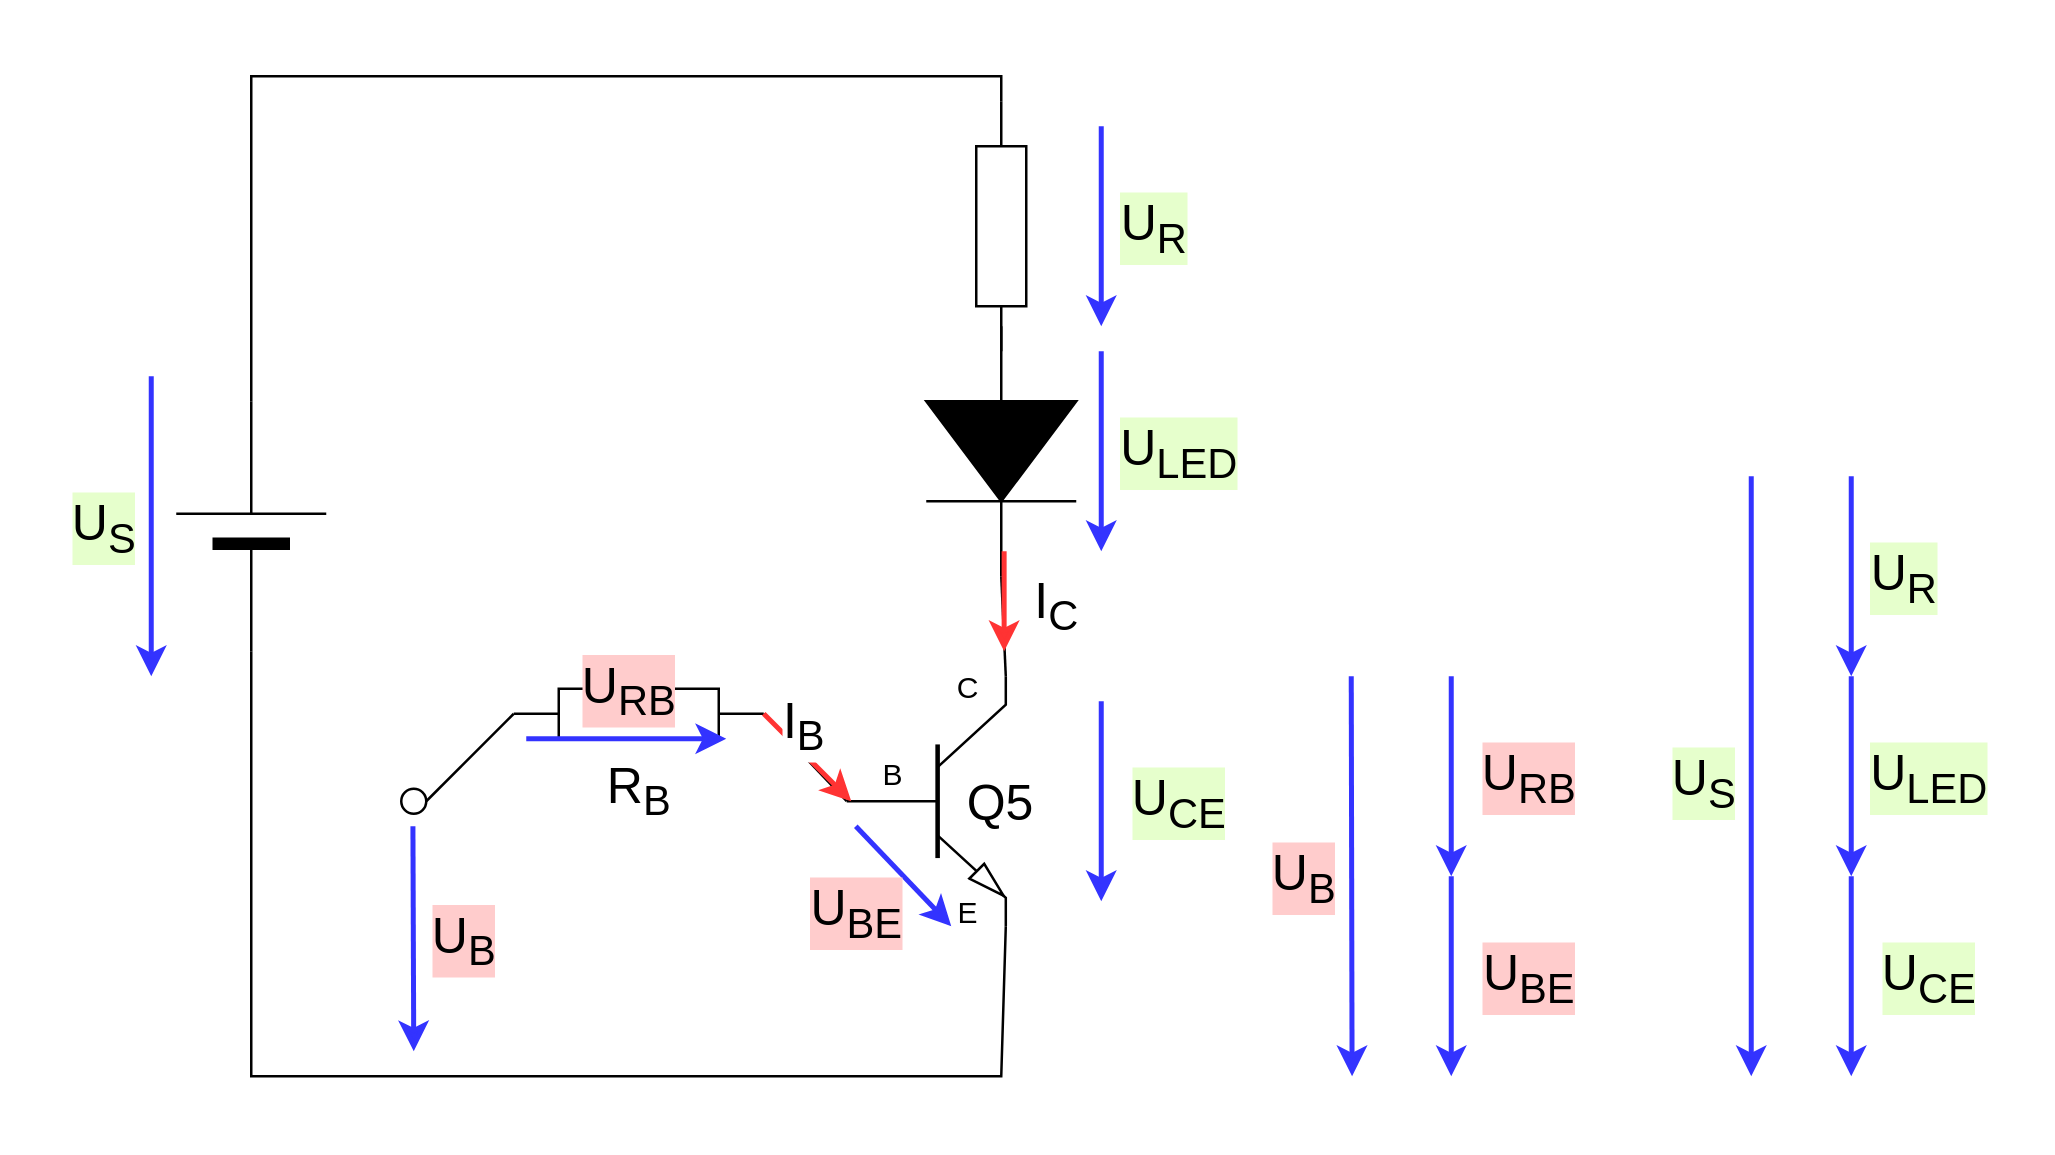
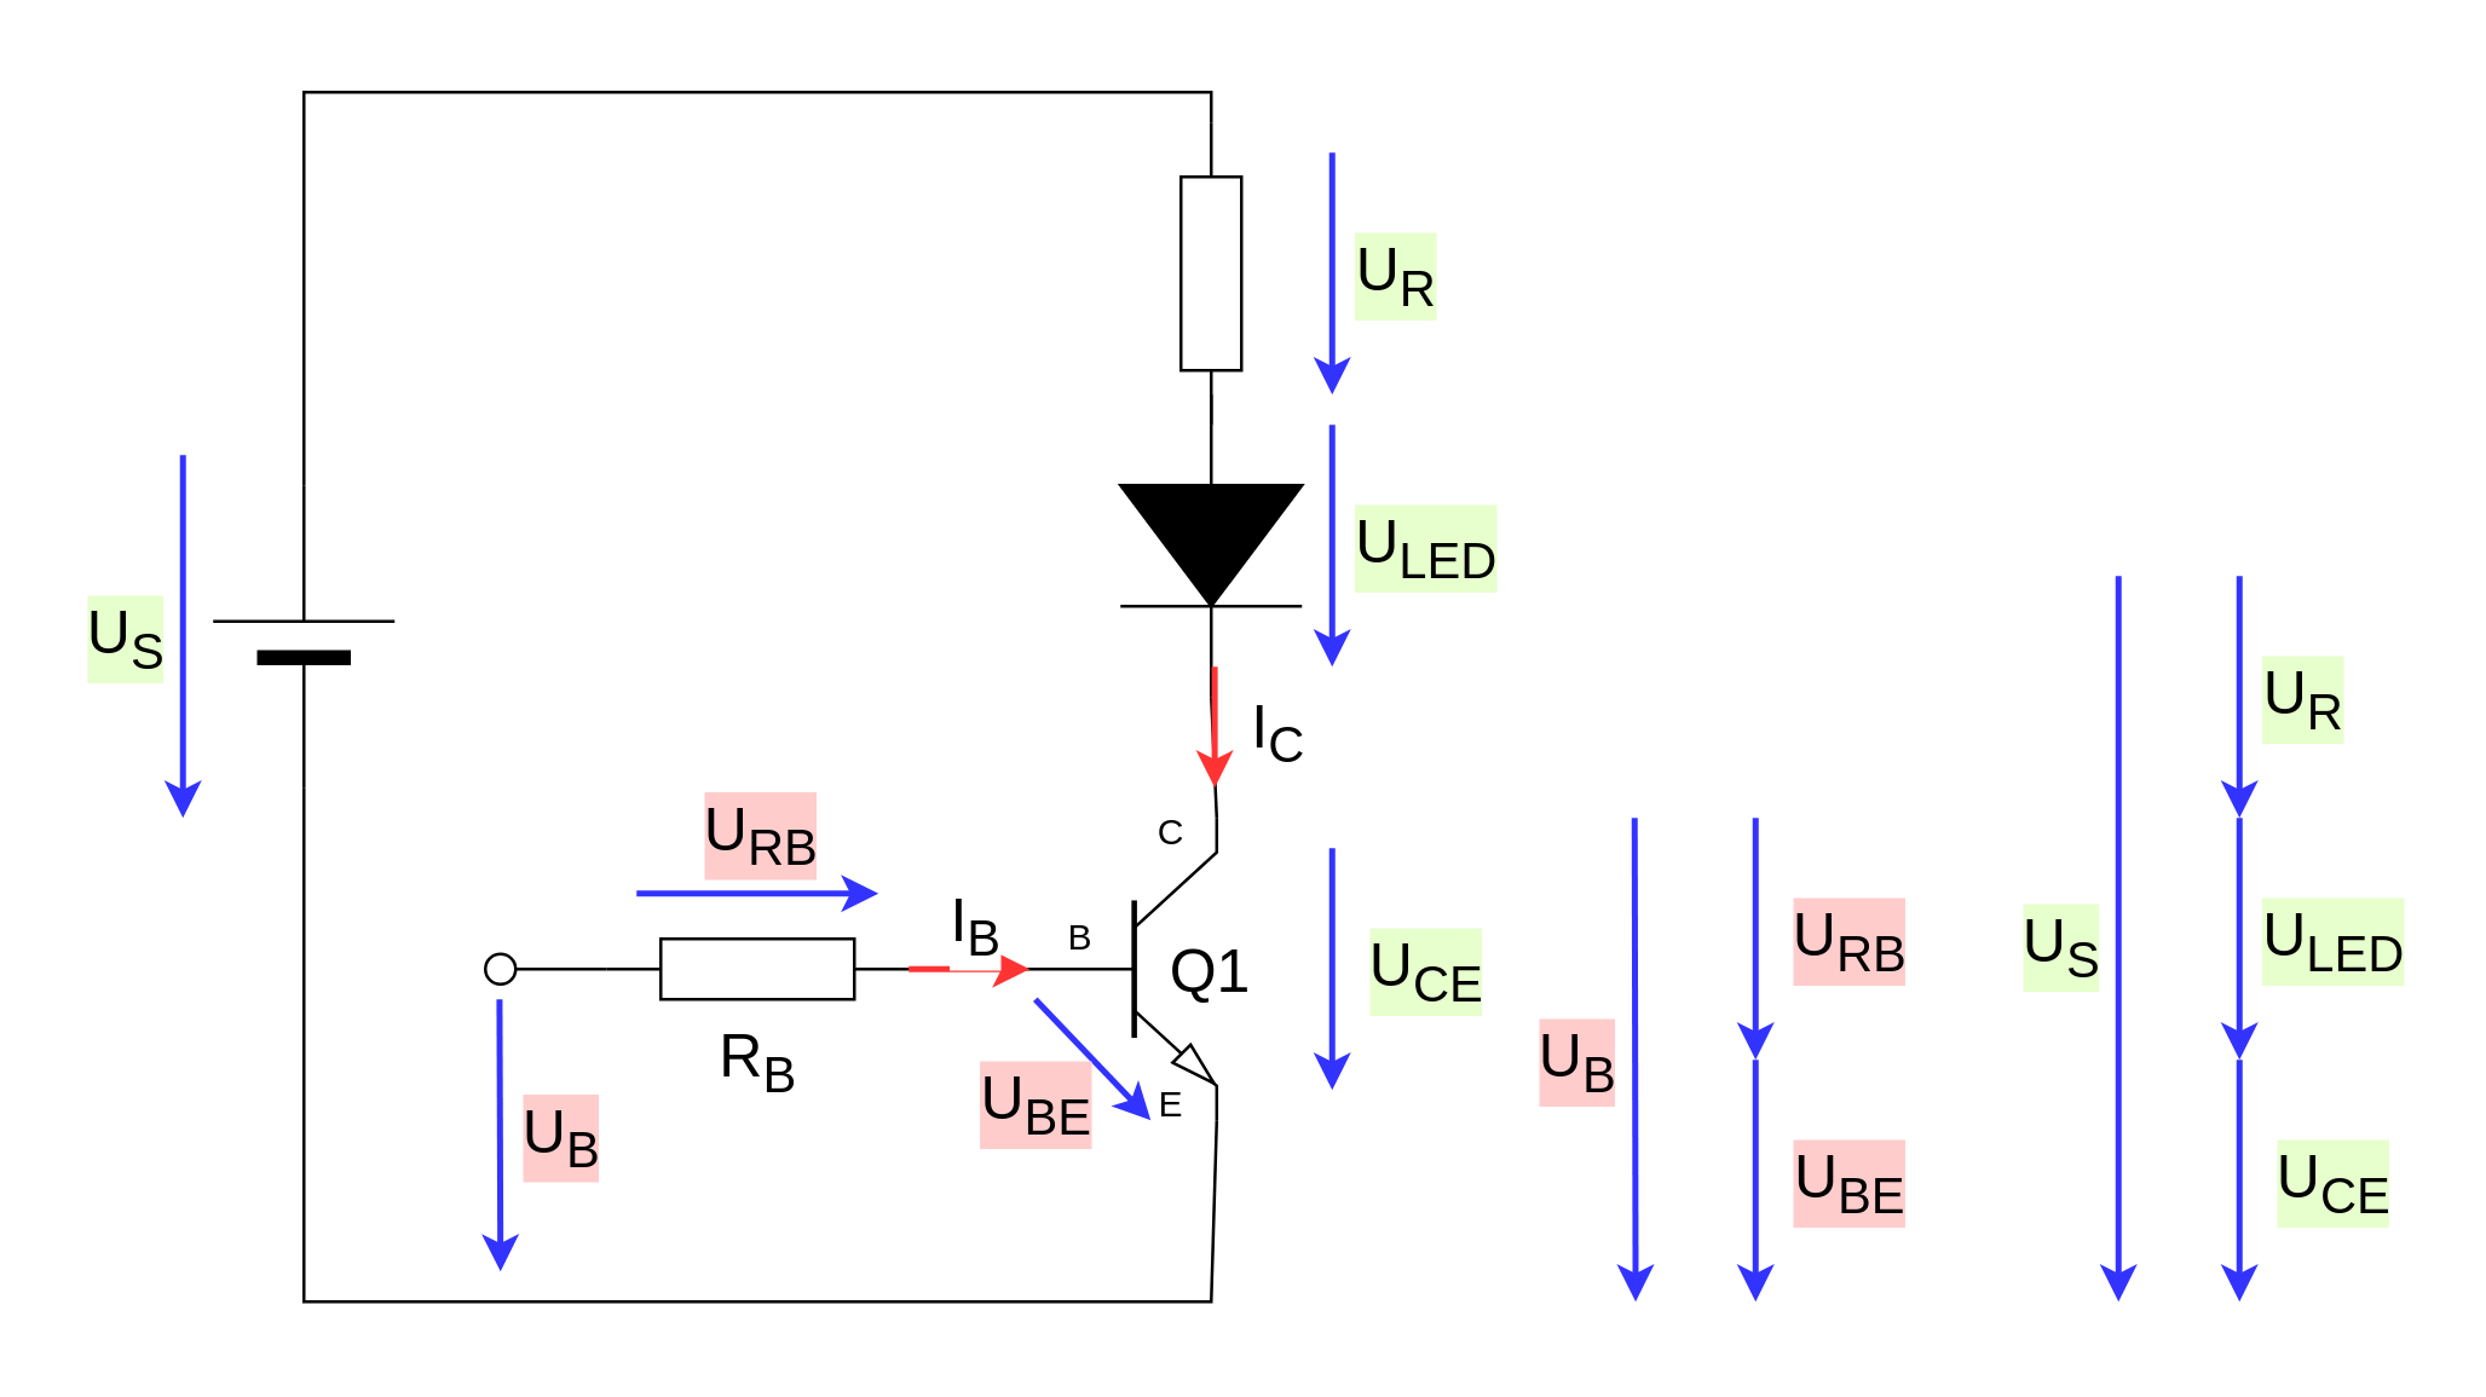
  <mxCell id="0" />
  <mxCell id="1" parent="0" />
  <mxCell id="2" value="" style="rounded=0;whiteSpace=wrap;html=1;strokeColor=none;" vertex="1" parent="1"><mxGeometry x="20" y="20" width="780" height="420" as="geometry" /></mxCell>
  <mxCell id="3" value="" style="verticalLabelPosition=bottom;shadow=0;dashed=0;align=center;html=1;verticalAlign=top;shape=mxgraph.electrical.transistors.npn_transistor_5;" vertex="1" parent="1"><mxGeometry x="330" y="270" width="80" height="100" as="geometry" /></mxCell>
- <mxCell id="4" value="&lt;font style=&quot;font-size: 20px;&quot;&gt;R&lt;sub&gt;B&lt;/sub&gt;&lt;/font&gt;" style="pointerEvents=1;verticalLabelPosition=bottom;shadow=0;dashed=0;align=center;html=1;verticalAlign=top;shape=mxgraph.electrical.resistors.resistor_1;" vertex="1" parent="1"><mxGeometry x="205" y="275" width="100" height="20" as="geometry" /></mxCell>
+ <mxCell id="4" value="&lt;font style=&quot;font-size: 20px;&quot;&gt;R&lt;sub&gt;B&lt;/sub&gt;&lt;/font&gt;" style="pointerEvents=1;verticalLabelPosition=bottom;shadow=0;dashed=0;align=center;html=1;verticalAlign=top;shape=mxgraph.electrical.resistors.resistor_1;" vertex="1" parent="1"><mxGeometry x="200" y="310" width="100" height="20" as="geometry" /></mxCell>
  <mxCell id="5" value="" style="pointerEvents=1;fillColor=strokeColor;verticalLabelPosition=bottom;shadow=0;dashed=0;align=center;html=1;verticalAlign=top;shape=mxgraph.electrical.diodes.diode;rotation=90;" vertex="1" parent="1"><mxGeometry x="350" y="150" width="100" height="60" as="geometry" /></mxCell>
  <mxCell id="6" value="" style="endArrow=none;html=1;rounded=0;entryX=1;entryY=0.5;entryDx=0;entryDy=0;entryPerimeter=0;exitX=1;exitY=0;exitDx=0;exitDy=0;exitPerimeter=0;" edge="1" parent="1" source="3" target="5"><mxGeometry width="50" height="50" relative="1" as="geometry"><mxPoint x="340" y="290" as="sourcePoint" /><mxPoint x="390" y="240" as="targetPoint" /></mxGeometry></mxCell>
  <mxCell id="7" value="" style="pointerEvents=1;verticalLabelPosition=bottom;shadow=0;dashed=0;align=center;html=1;verticalAlign=top;shape=mxgraph.electrical.resistors.resistor_1;rotation=90;" vertex="1" parent="1"><mxGeometry x="350" y="80" width="100" height="20" as="geometry" /></mxCell>
  <mxCell id="8" value="" style="endArrow=none;html=1;rounded=0;entryX=0;entryY=0.5;entryDx=0;entryDy=0;entryPerimeter=0;exitX=1;exitY=0.5;exitDx=0;exitDy=0;exitPerimeter=0;" edge="1" parent="1" source="10" target="7"><mxGeometry width="50" height="50" relative="1" as="geometry"><mxPoint x="340" y="30" as="sourcePoint" /><mxPoint x="230" y="120" as="targetPoint" /><Array as="points"><mxPoint x="100" y="30" /><mxPoint x="400" y="30" /></Array></mxGeometry></mxCell>
  <mxCell id="9" value="" style="ellipse;whiteSpace=wrap;html=1;aspect=fixed;" vertex="1" parent="1"><mxGeometry x="160" y="315" width="10" height="10" as="geometry" /></mxCell>
  <mxCell id="10" value="" style="verticalLabelPosition=bottom;shadow=0;dashed=0;align=center;fillColor=strokeColor;html=1;verticalAlign=top;strokeWidth=1;shape=mxgraph.electrical.miscellaneous.monocell_battery;rotation=-90;" vertex="1" parent="1"><mxGeometry x="50" y="180" width="100" height="60" as="geometry" /></mxCell>
  <mxCell id="11" value="" style="endArrow=none;html=1;rounded=0;exitX=1;exitY=0.5;exitDx=0;exitDy=0;entryX=0;entryY=0.5;entryDx=0;entryDy=0;entryPerimeter=0;" edge="1" parent="1" source="9" target="4"><mxGeometry width="50" height="50" relative="1" as="geometry"><mxPoint x="220" y="320" as="sourcePoint" /><mxPoint x="390" y="220" as="targetPoint" /></mxGeometry></mxCell>
  <mxCell id="12" value="" style="endArrow=none;html=1;rounded=0;entryX=1;entryY=1;entryDx=0;entryDy=0;entryPerimeter=0;exitX=0;exitY=0.5;exitDx=0;exitDy=0;exitPerimeter=0;" edge="1" parent="1" source="10" target="3"><mxGeometry width="50" height="50" relative="1" as="geometry"><mxPoint x="100" y="390" as="sourcePoint" /><mxPoint x="390" y="240" as="targetPoint" /><Array as="points"><mxPoint x="100" y="430" /><mxPoint x="400" y="430" /></Array></mxGeometry></mxCell>
  <mxCell id="13" value="" style="endArrow=classic;html=1;rounded=0;strokeColor=#3333FF;strokeWidth=2;" edge="1" parent="1"><mxGeometry width="50" height="50" relative="1" as="geometry"><mxPoint x="60" y="150" as="sourcePoint" /><mxPoint x="60" y="270" as="targetPoint" /></mxGeometry></mxCell>
  <mxCell id="14" value="&lt;font style=&quot;font-size: 20px;&quot;&gt;U&lt;sub&gt;S&lt;/sub&gt;&lt;/font&gt;" style="edgeLabel;html=1;align=center;verticalAlign=middle;resizable=0;points=[];labelBackgroundColor=#E6FFCC;" vertex="1" connectable="0" parent="13"><mxGeometry x="0.022" y="-2" relative="1" as="geometry"><mxPoint x="-18" y="-1" as="offset" /></mxGeometry></mxCell>
  <mxCell id="15" value="" style="endArrow=classic;html=1;rounded=0;strokeColor=#3333FF;strokeWidth=2;" edge="1" parent="1"><mxGeometry width="50" height="50" relative="1" as="geometry"><mxPoint x="440" y="50" as="sourcePoint" /><mxPoint x="440" y="130" as="targetPoint" /></mxGeometry></mxCell>
  <mxCell id="16" value="&lt;font style=&quot;font-size: 20px;&quot;&gt;U&lt;sub&gt;R&lt;/sub&gt;&lt;/font&gt;" style="edgeLabel;html=1;align=center;verticalAlign=middle;resizable=0;points=[];labelBackgroundColor=#E6FFCC;" vertex="1" connectable="0" parent="15"><mxGeometry x="0.022" y="-2" relative="1" as="geometry"><mxPoint x="22" y="-1" as="offset" /></mxGeometry></mxCell>
  <mxCell id="17" value="" style="endArrow=classic;html=1;rounded=0;strokeColor=#3333FF;strokeWidth=2;" edge="1" parent="1"><mxGeometry width="50" height="50" relative="1" as="geometry"><mxPoint x="440" y="140" as="sourcePoint" /><mxPoint x="440" y="220" as="targetPoint" /></mxGeometry></mxCell>
  <mxCell id="18" value="&lt;font style=&quot;font-size: 20px;&quot;&gt;U&lt;sub&gt;LED&lt;/sub&gt;&lt;/font&gt;" style="edgeLabel;html=1;align=center;verticalAlign=middle;resizable=0;points=[];labelBackgroundColor=#E6FFCC;" vertex="1" connectable="0" parent="17"><mxGeometry x="0.022" y="-2" relative="1" as="geometry"><mxPoint x="32" y="-1" as="offset" /></mxGeometry></mxCell>
  <mxCell id="19" value="" style="endArrow=classic;html=1;rounded=0;strokeColor=#3333FF;strokeWidth=2;" edge="1" parent="1"><mxGeometry width="50" height="50" relative="1" as="geometry"><mxPoint x="440" y="280" as="sourcePoint" /><mxPoint x="440" y="360" as="targetPoint" /></mxGeometry></mxCell>
  <mxCell id="20" value="&lt;font style=&quot;font-size: 20px;&quot;&gt;U&lt;sub&gt;CE&lt;/sub&gt;&lt;/font&gt;" style="edgeLabel;html=1;align=center;verticalAlign=middle;resizable=0;points=[];labelBackgroundColor=#E6FFCC;" vertex="1" connectable="0" parent="19"><mxGeometry x="0.022" y="-2" relative="1" as="geometry"><mxPoint x="32" y="-1" as="offset" /></mxGeometry></mxCell>
- <mxCell id="21" value="&lt;font style=&quot;font-size: 20px;&quot;&gt;Q5&lt;/font&gt;" style="text;html=1;align=center;verticalAlign=middle;whiteSpace=wrap;rounded=0;" vertex="1" parent="1"><mxGeometry x="385" y="305" width="30" height="30" as="geometry" /></mxCell>
+ <mxCell id="21" value="&lt;font style=&quot;font-size: 20px;&quot;&gt;Q1&lt;/font&gt;" style="text;html=1;align=center;verticalAlign=middle;whiteSpace=wrap;rounded=0;" vertex="1" parent="1"><mxGeometry x="385" y="305" width="30" height="30" as="geometry" /></mxCell>
  <mxCell id="22" value="" style="endArrow=classic;html=1;rounded=0;strokeColor=#3333FF;strokeWidth=2;" edge="1" parent="1"><mxGeometry width="50" height="50" relative="1" as="geometry"><mxPoint x="164.67" y="330" as="sourcePoint" /><mxPoint x="165" y="420" as="targetPoint" /></mxGeometry></mxCell>
  <mxCell id="23" value="&lt;font style=&quot;font-size: 20px;&quot;&gt;U&lt;sub&gt;B&lt;/sub&gt;&lt;/font&gt;" style="edgeLabel;html=1;align=center;verticalAlign=middle;resizable=0;points=[];labelBackgroundColor=#FFCCCC;" vertex="1" connectable="0" parent="22"><mxGeometry x="0.022" y="-2" relative="1" as="geometry"><mxPoint x="22" y="-1" as="offset" /></mxGeometry></mxCell>
  <mxCell id="24" value="" style="endArrow=classic;html=1;rounded=0;strokeColor=#3333FF;strokeWidth=2;" edge="1" parent="1"><mxGeometry width="50" height="50" relative="1" as="geometry"><mxPoint x="210" y="295" as="sourcePoint" /><mxPoint x="290" y="295" as="targetPoint" /></mxGeometry></mxCell>
  <mxCell id="25" value="&lt;font style=&quot;font-size: 20px;&quot;&gt;U&lt;sub&gt;RB&lt;/sub&gt;&lt;/font&gt;" style="edgeLabel;html=1;align=center;verticalAlign=middle;resizable=0;points=[];labelBackgroundColor=#FFCCCC;" vertex="1" connectable="0" parent="24"><mxGeometry x="0.022" y="-2" relative="1" as="geometry"><mxPoint x="-1" y="-22" as="offset" /></mxGeometry></mxCell>
  <mxCell id="26" value="C" style="text;html=1;align=center;verticalAlign=middle;whiteSpace=wrap;rounded=0;" vertex="1" parent="1"><mxGeometry x="371.82" y="260" width="30" height="30" as="geometry" /></mxCell>
  <mxCell id="27" value="E" style="text;html=1;align=center;verticalAlign=middle;whiteSpace=wrap;rounded=0;" vertex="1" parent="1"><mxGeometry x="371.82" y="350" width="30" height="30" as="geometry" /></mxCell>
  <mxCell id="28" value="B" style="text;html=1;align=center;verticalAlign=middle;whiteSpace=wrap;rounded=0;" vertex="1" parent="1"><mxGeometry x="341.82" y="295" width="30" height="30" as="geometry" /></mxCell>
  <mxCell id="29" value="" style="endArrow=classic;html=1;rounded=0;strokeColor=#3333FF;strokeWidth=2;" edge="1" parent="1"><mxGeometry width="50" height="50" relative="1" as="geometry"><mxPoint x="341.82" y="330" as="sourcePoint" /><mxPoint x="380" y="370" as="targetPoint" /></mxGeometry></mxCell>
  <mxCell id="30" value="&lt;font style=&quot;font-size: 20px;&quot;&gt;U&lt;sub&gt;BE&lt;/sub&gt;&lt;/font&gt;" style="edgeLabel;html=1;align=center;verticalAlign=middle;resizable=0;points=[];labelBackgroundColor=#FFCCCC;" vertex="1" connectable="0" parent="29"><mxGeometry x="0.022" y="-2" relative="1" as="geometry"><mxPoint x="-18" y="13" as="offset" /></mxGeometry></mxCell>
  <mxCell id="31" value="" style="endArrow=none;html=1;rounded=0;exitX=1;exitY=0.5;exitDx=0;exitDy=0;exitPerimeter=0;entryX=0;entryY=0.5;entryDx=0;entryDy=0;entryPerimeter=0;" edge="1" parent="1" source="4" target="3"><mxGeometry width="50" height="50" relative="1" as="geometry"><mxPoint x="310" y="330" as="sourcePoint" /><mxPoint x="360" y="280" as="targetPoint" /></mxGeometry></mxCell>
  <mxCell id="32" value="" style="endArrow=classic;html=1;rounded=0;strokeColor=#FF3333;strokeWidth=2;exitX=1;exitY=0.5;exitDx=0;exitDy=0;exitPerimeter=0;" edge="1" parent="1" source="4"><mxGeometry width="50" height="50" relative="1" as="geometry"><mxPoint x="310" y="320" as="sourcePoint" /><mxPoint x="340" y="320" as="targetPoint" /></mxGeometry></mxCell>
  <mxCell id="33" value="&lt;font style=&quot;font-size: 20px;&quot;&gt;I&lt;sub&gt;B&lt;/sub&gt;&lt;/font&gt;" style="edgeLabel;html=1;align=center;verticalAlign=middle;resizable=0;points=[];" vertex="1" connectable="0" parent="32"><mxGeometry x="0.183" y="-3" relative="1" as="geometry"><mxPoint x="-3" y="-18" as="offset" /></mxGeometry></mxCell>
  <mxCell id="34" value="" style="endArrow=classic;html=1;rounded=0;strokeColor=#FF3333;strokeWidth=2;exitX=1;exitY=0.5;exitDx=0;exitDy=0;exitPerimeter=0;" edge="1" parent="1"><mxGeometry width="50" height="50" relative="1" as="geometry"><mxPoint x="401.15" y="220" as="sourcePoint" /><mxPoint x="401.15" y="260" as="targetPoint" /></mxGeometry></mxCell>
  <mxCell id="35" value="&lt;font style=&quot;font-size: 20px;&quot;&gt;I&lt;sub&gt;C&lt;/sub&gt;&lt;/font&gt;" style="edgeLabel;html=1;align=center;verticalAlign=middle;resizable=0;points=[];" vertex="1" connectable="0" parent="34"><mxGeometry x="0.183" y="-3" relative="1" as="geometry"><mxPoint x="23" y="-3" as="offset" /></mxGeometry></mxCell>
  <mxCell id="36" value="" style="endArrow=classic;html=1;rounded=0;strokeColor=#3333FF;strokeWidth=2;" edge="1" parent="1"><mxGeometry width="50" height="50" relative="1" as="geometry"><mxPoint x="580" y="350" as="sourcePoint" /><mxPoint x="580" y="430" as="targetPoint" /></mxGeometry></mxCell>
  <mxCell id="37" value="&lt;font style=&quot;font-size: 20px;&quot;&gt;U&lt;sub&gt;BE&lt;/sub&gt;&lt;/font&gt;" style="edgeLabel;html=1;align=center;verticalAlign=middle;resizable=0;points=[];labelBackgroundColor=#FFCCCC;" vertex="1" connectable="0" parent="36"><mxGeometry x="0.022" y="-2" relative="1" as="geometry"><mxPoint x="32" y="-1" as="offset" /></mxGeometry></mxCell>
  <mxCell id="38" value="" style="endArrow=classic;html=1;rounded=0;strokeColor=#3333FF;strokeWidth=2;" edge="1" parent="1"><mxGeometry width="50" height="50" relative="1" as="geometry"><mxPoint x="580" y="270" as="sourcePoint" /><mxPoint x="580" y="350" as="targetPoint" /></mxGeometry></mxCell>
  <mxCell id="39" value="&lt;font style=&quot;font-size: 20px;&quot;&gt;U&lt;sub&gt;RB&lt;/sub&gt;&lt;/font&gt;" style="edgeLabel;html=1;align=center;verticalAlign=middle;resizable=0;points=[];labelBackgroundColor=#FFCCCC;" vertex="1" connectable="0" parent="38"><mxGeometry x="0.022" y="-2" relative="1" as="geometry"><mxPoint x="32" y="-1" as="offset" /></mxGeometry></mxCell>
  <mxCell id="40" value="" style="endArrow=classic;html=1;rounded=0;strokeColor=#3333FF;strokeWidth=2;" edge="1" parent="1"><mxGeometry width="50" height="50" relative="1" as="geometry"><mxPoint x="540" y="270" as="sourcePoint" /><mxPoint x="540.33" y="430" as="targetPoint" /></mxGeometry></mxCell>
  <mxCell id="41" value="&lt;font style=&quot;font-size: 20px;&quot;&gt;U&lt;sub&gt;B&lt;/sub&gt;&lt;/font&gt;" style="edgeLabel;html=1;align=center;verticalAlign=middle;resizable=0;points=[];labelBackgroundColor=#FFCCCC;" vertex="1" connectable="0" parent="40"><mxGeometry x="0.022" y="-2" relative="1" as="geometry"><mxPoint x="-18" y="-2" as="offset" /></mxGeometry></mxCell>
  <mxCell id="42" value="" style="endArrow=classic;html=1;rounded=0;strokeColor=#3333FF;strokeWidth=2;" edge="1" parent="1"><mxGeometry width="50" height="50" relative="1" as="geometry"><mxPoint x="700" y="190" as="sourcePoint" /><mxPoint x="700" y="430" as="targetPoint" /></mxGeometry></mxCell>
  <mxCell id="43" value="&lt;font style=&quot;font-size: 20px;&quot;&gt;U&lt;sub&gt;S&lt;/sub&gt;&lt;/font&gt;" style="edgeLabel;html=1;align=center;verticalAlign=middle;resizable=0;points=[];labelBackgroundColor=#E6FFCC;" vertex="1" connectable="0" parent="42"><mxGeometry x="0.022" y="-2" relative="1" as="geometry"><mxPoint x="-18" y="-1" as="offset" /></mxGeometry></mxCell>
  <mxCell id="44" value="" style="endArrow=classic;html=1;rounded=0;strokeColor=#3333FF;strokeWidth=2;" edge="1" parent="1"><mxGeometry width="50" height="50" relative="1" as="geometry"><mxPoint x="740" y="350" as="sourcePoint" /><mxPoint x="740" y="430" as="targetPoint" /></mxGeometry></mxCell>
  <mxCell id="45" value="&lt;font style=&quot;font-size: 20px;&quot;&gt;U&lt;sub&gt;CE&lt;/sub&gt;&lt;/font&gt;" style="edgeLabel;html=1;align=center;verticalAlign=middle;resizable=0;points=[];labelBackgroundColor=#E6FFCC;" vertex="1" connectable="0" parent="44"><mxGeometry x="0.022" y="-2" relative="1" as="geometry"><mxPoint x="32" y="-1" as="offset" /></mxGeometry></mxCell>
  <mxCell id="46" value="" style="endArrow=classic;html=1;rounded=0;strokeColor=#3333FF;strokeWidth=2;" edge="1" parent="1"><mxGeometry width="50" height="50" relative="1" as="geometry"><mxPoint x="740" y="270" as="sourcePoint" /><mxPoint x="740" y="350" as="targetPoint" /></mxGeometry></mxCell>
  <mxCell id="47" value="&lt;font style=&quot;font-size: 20px;&quot;&gt;U&lt;sub&gt;LED&lt;/sub&gt;&lt;/font&gt;" style="edgeLabel;html=1;align=center;verticalAlign=middle;resizable=0;points=[];labelBackgroundColor=#E6FFCC;" vertex="1" connectable="0" parent="46"><mxGeometry x="0.022" y="-2" relative="1" as="geometry"><mxPoint x="32" y="-1" as="offset" /></mxGeometry></mxCell>
  <mxCell id="48" value="" style="endArrow=classic;html=1;rounded=0;strokeColor=#3333FF;strokeWidth=2;" edge="1" parent="1"><mxGeometry width="50" height="50" relative="1" as="geometry"><mxPoint x="740" y="190" as="sourcePoint" /><mxPoint x="740" y="270" as="targetPoint" /></mxGeometry></mxCell>
  <mxCell id="49" value="&lt;font style=&quot;font-size: 20px;&quot;&gt;U&lt;sub&gt;R&lt;/sub&gt;&lt;/font&gt;" style="edgeLabel;html=1;align=center;verticalAlign=middle;resizable=0;points=[];labelBackgroundColor=#E6FFCC;" vertex="1" connectable="0" parent="48"><mxGeometry x="0.022" y="-2" relative="1" as="geometry"><mxPoint x="22" y="-1" as="offset" /></mxGeometry></mxCell>
